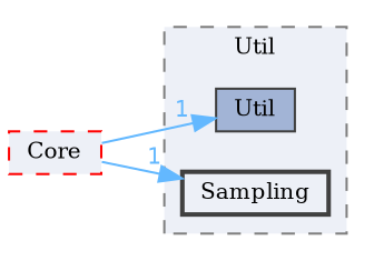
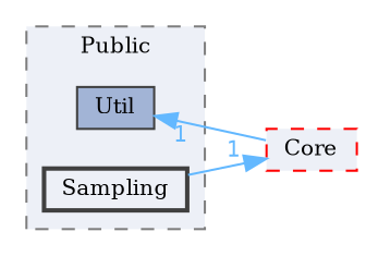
  digraph {
    compound=true
    fontname="DejaVu Serif"
    rankdir=LR
    node [color=grey25 fillcolor="#edf0f7" fontname="DejaVu Serif" fontsize=10 shape=box]
    edge [color=steelblue1 fontcolor=steelblue1 fontname="DejaVu Serif" fontsize=10 headlabel=1 labeldistance=1.5 labelfontname=Helvetica labelfontsize=10]
    n1 [fillcolor="#a2b4d6" height=0.2 label=Util style=filled width=0.4]
    n2 [height=0.2 label=Sampling style="filled,bold" width=0.4]
    n3 [color=red height=0.2 label=Core style="filled,dashed" width=0.4]
    subgraph cluster_1 {
      bgcolor="#edf0f7"
      fontsize=10
-     label=Util
+     label=Public
      pencolor=grey50
      style="filled,dashed"
      n1
      n2
    }
-   n3 -> n2
+   n2 -> n3
    n3 -> n1
  }
